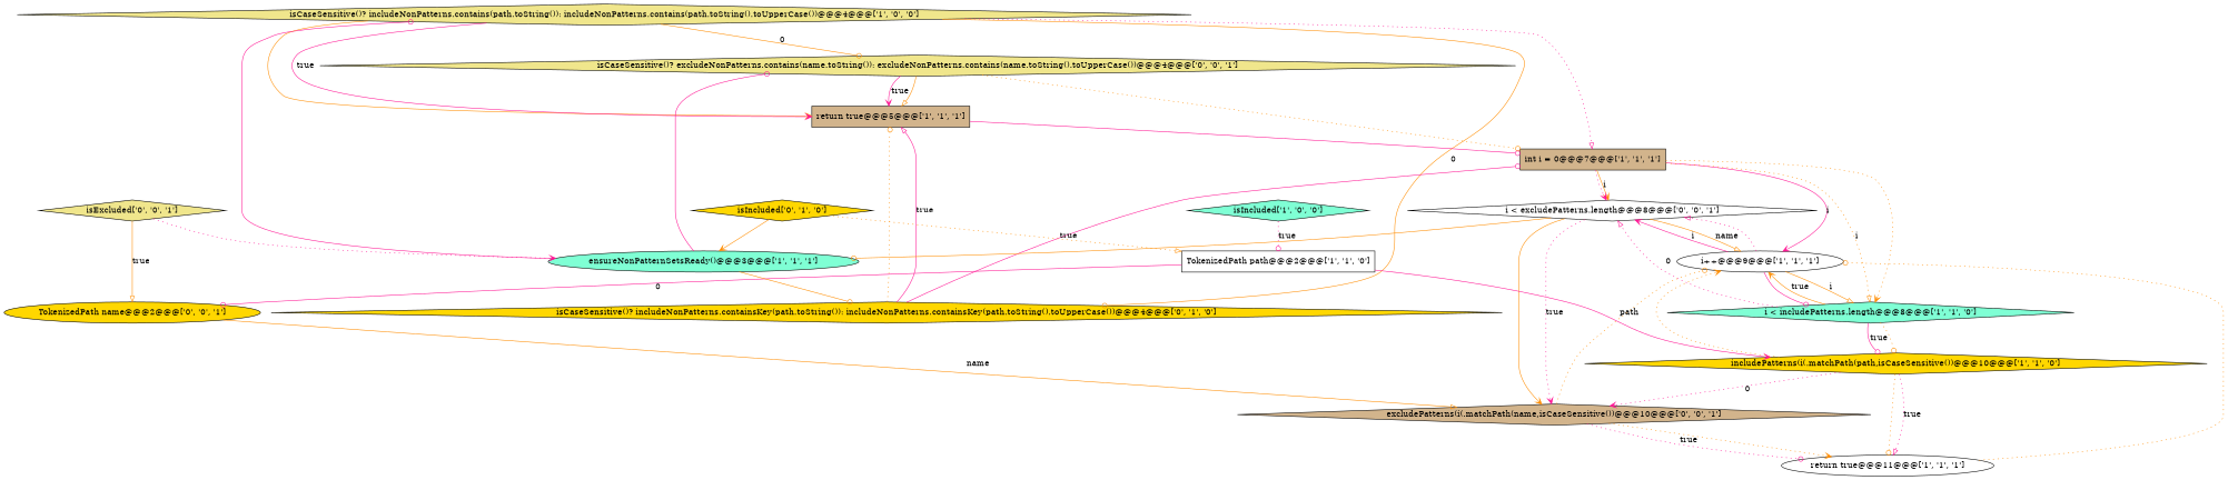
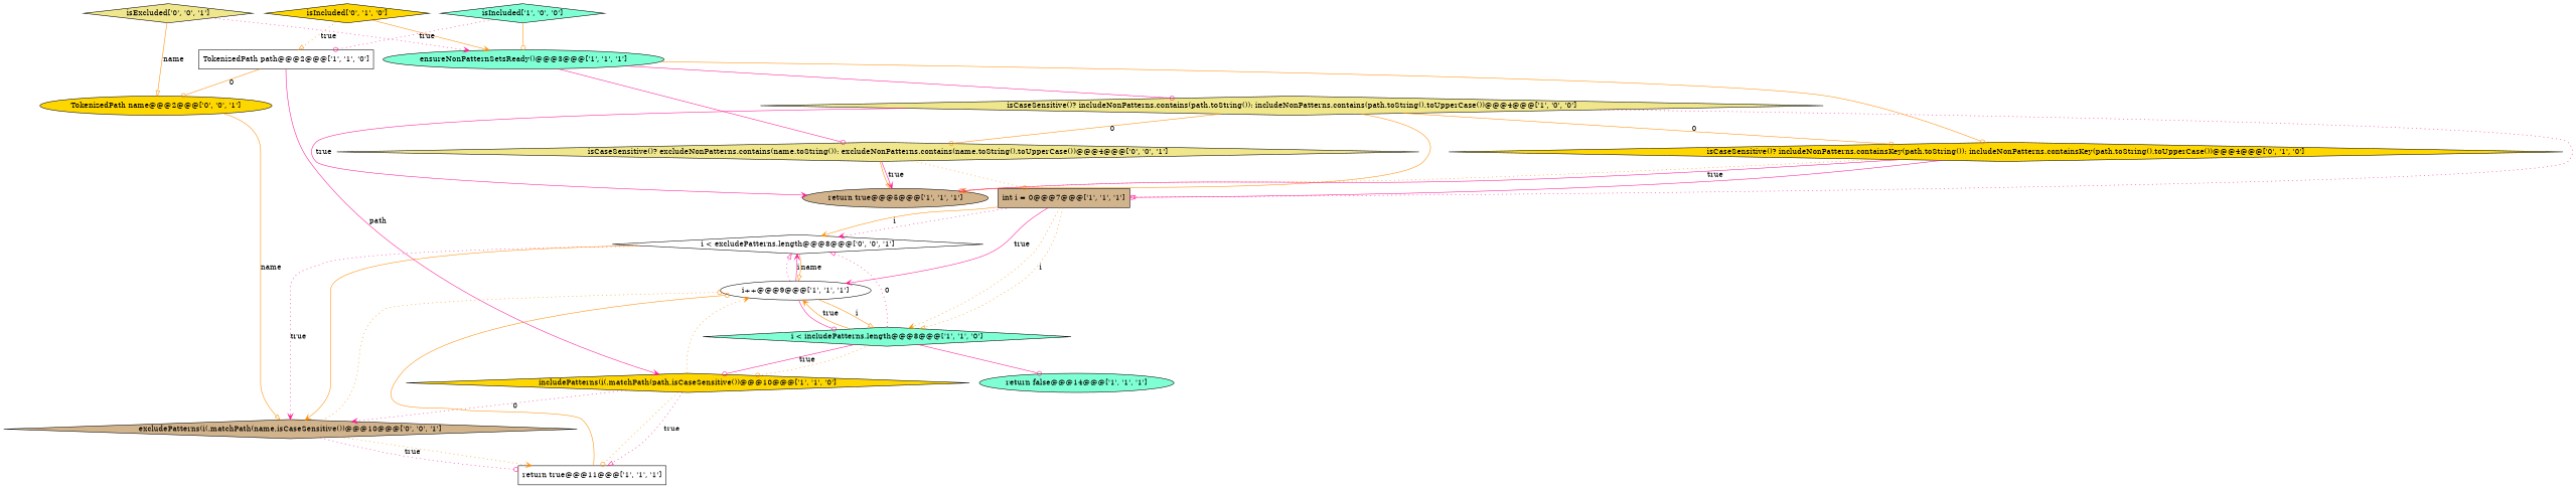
  digraph {
    node [fillcolor=gold shape=diamond style=filled]
    edge [arrowhead=odot color=darkorange style=solid]
    n1 [fillcolor=khaki label="isCaseSensitive()? includeNonPatterns.contains(path.toString()): includeNonPatterns.contains(path.toString().toUpperCase())@@@4@@@['1', '0', '0']"]
    n2 [fillcolor=khaki label="isCaseSensitive()? excludeNonPatterns.contains(name.toString()): excludeNonPatterns.contains(name.toString().toUpperCase())@@@4@@@['0', '0', '1']"]
-   n3 [fillcolor=tan label="return true@@@5@@@['1', '1', '1']" shape=box]
+   n3 [fillcolor=tan label="return true@@@5@@@['1', '1', '1']" shape=ellipse]
    n4 [fillcolor=tan label="int i = 0@@@7@@@['1', '1', '1']" shape=box]
    n5 [label="isCaseSensitive()? includeNonPatterns.containsKey(path.toString()): includeNonPatterns.containsKey(path.toString().toUpperCase())@@@4@@@['0', '1', '0']"]
    n6 [fillcolor=white label="i < excludePatterns.length@@@8@@@['0', '0', '1']"]
    n7 [fillcolor=white label="i++@@@9@@@['1', '1', '1']" shape=ellipse]
    n8 [fillcolor=aquamarine label="i < includePatterns.length@@@8@@@['1', '1', '0']"]
    n9 [label="isIncluded['0', '1', '0']"]
    n10 [fillcolor=white label="TokenizedPath path@@@2@@@['1', '1', '0']" shape=box]
    n11 [fillcolor=aquamarine label="ensureNonPatternSetsReady()@@@3@@@['1', '1', '1']" shape=ellipse]
    n12 [label="TokenizedPath name@@@2@@@['0', '0', '1']" shape=ellipse]
    n13 [label="includePatterns(i(.matchPath(path,isCaseSensitive())@@@10@@@['1', '1', '0']"]
    n14 [fillcolor=khaki label="isExcluded['0', '0', '1']"]
    n15 [fillcolor=tan label="excludePatterns(i(.matchPath(name,isCaseSensitive())@@@10@@@['0', '0', '1']"]
-   n16 [fillcolor=white label="return true@@@11@@@['1', '1', '1']" shape=ellipse]
+   n16 [fillcolor=white label="return true@@@11@@@['1', '1', '1']" shape=box]
+   n17 [fillcolor=aquamarine label="return false@@@14@@@['1', '1', '1']" shape=ellipse]
    n18 [fillcolor=aquamarine label="isIncluded['1', '0', '0']"]
    n1 -> n2 [label=0]
    n1 -> n3 [arrowhead=vee]
    n1 -> n3 [arrowhead=vee color=deeppink label=true]
    n1 -> n4 [arrowhead=onormal color=deeppink style=dotted]
    n1 -> n5 [label=0]
    n2 -> n3 [arrowhead=vee color=deeppink label=true]
    n2 -> n3 [arrowhead=onormal]
    n2 -> n4 [style=dotted]
-   n3 -> n4 [color=deeppink]
    n4 -> n6 [arrowhead=vee label=i]
    n4 -> n6 [arrowhead=vee color=deeppink style=dotted]
-   n4 -> n7 [arrowhead=vee color=deeppink label=i]
+   n4 -> n7 [arrowhead=vee color=deeppink label=true]
    n4 -> n8 [arrowhead=vee style=dotted]
    n4 -> n8 [arrowhead=onormal label=i style=dotted]
    n5 -> n3 [style=dotted]
    n5 -> n3 [arrowhead=onormal color=deeppink label=true]
    n5 -> n4 [color=deeppink]
    n6 -> n7 [arrowhead=onormal label=name]
    n6 -> n15 [arrowhead=vee color=deeppink label=true style=dotted]
    n6 -> n15 [arrowhead=vee]
    n7 -> n6 [arrowhead=onormal color=deeppink style=dotted]
    n7 -> n6 [arrowhead=vee color=deeppink label=i]
    n7 -> n8 [arrowhead=onormal label=i]
    n7 -> n8 [color=deeppink]
    n8 -> n6 [arrowhead=onormal color=deeppink label=0 style=dotted]
    n8 -> n7 [arrowhead=vee label=true]
    n8 -> n13 [color=deeppink label=true]
    n8 -> n13 [style=dotted]
+   n8 -> n17 [color=deeppink]
    n9 -> n10 [arrowhead=onormal label=true style=dotted]
    n9 -> n11 [arrowhead=vee]
-   n10 -> n12 [color=deeppink label=0]
+   n10 -> n12 [label=0]
    n10 -> n13 [arrowhead=vee color=deeppink label=path]
    n11 -> n1 [color=deeppink]
    n11 -> n2 [color=deeppink]
    n11 -> n5
    n12 -> n15 [arrowhead=onormal label=name]
    n13 -> n7 [arrowhead=vee style=dotted]
    n13 -> n15 [arrowhead=vee color=deeppink label=0 style=dotted]
    n13 -> n16 [style=dotted]
    n13 -> n16 [arrowhead=onormal color=deeppink label=true style=dotted]
    n14 -> n11 [arrowhead=vee color=deeppink style=dotted]
-   n14 -> n12 [arrowhead=onormal label=true]
+   n14 -> n12 [arrowhead=onormal label=name]
    n15 -> n7 [style=dotted]
    n15 -> n16 [arrowhead=vee style=dotted]
    n15 -> n16 [color=deeppink label=true style=dotted]
-   n16 -> n7 [style=dotted]
+   n16 -> n7
    n18 -> n10 [color=deeppink label=true style=dotted]
-   n6 -> n11
+   n18 -> n11
  }
